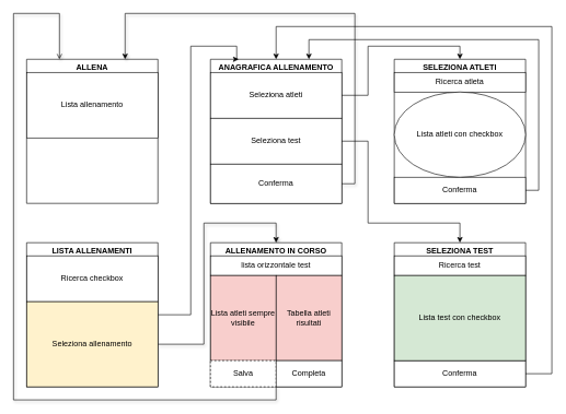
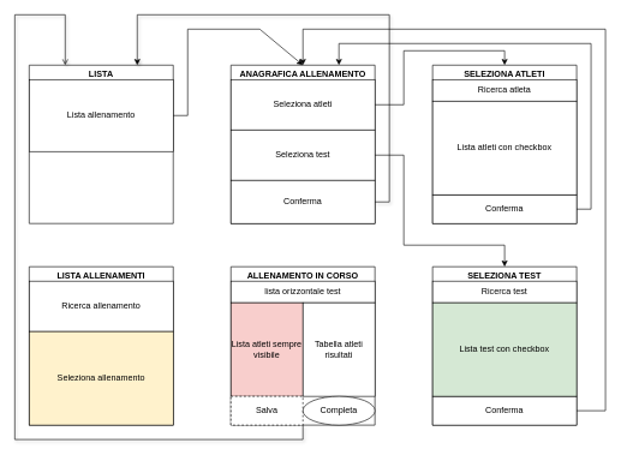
  <mxCell id="0" />
  <mxCell id="1" parent="0" />
- <mxCell id="2" style="edgeStyle=orthogonalEdgeStyle;rounded=0;sketch=0;orthogonalLoop=1;jettySize=auto;html=1;exitX=1;exitY=0.5;exitDx=0;exitDy=0;entryX=0.5;entryY=0;entryDx=0;entryDy=0;shadow=1;" parent="1" source="33" target="24" edge="1"><mxGeometry relative="1" as="geometry"><Array as="points"><mxPoint x="310" y="525" /><mxPoint x="310" y="340" /><mxPoint x="420" y="340" /></Array></mxGeometry></mxCell>
- <mxCell id="3" value="ALLENA" style="swimlane;" parent="1" vertex="1"><mxGeometry x="40" y="90" width="200" height="220" as="geometry" /></mxCell>
+ <mxCell id="3" value="LISTA" style="swimlane;" parent="1" vertex="1"><mxGeometry x="40" y="90" width="200" height="220" as="geometry" /></mxCell>
  <mxCell id="4" value="Lista allenamento" style="rounded=0;whiteSpace=wrap;html=1;" parent="3" vertex="1"><mxGeometry y="20" width="200" height="100" as="geometry" /></mxCell>
  <mxCell id="5" value="ANAGRAFICA ALLENAMENTO" style="swimlane;" parent="1" vertex="1"><mxGeometry x="320" y="90" width="200" height="220" as="geometry" /></mxCell>
  <mxCell id="6" value="Seleziona atleti" style="rounded=0;whiteSpace=wrap;html=1;" parent="5" vertex="1"><mxGeometry y="20" width="200" height="70" as="geometry" /></mxCell>
  <mxCell id="7" value="Seleziona test" style="rounded=0;whiteSpace=wrap;html=1;" parent="5" vertex="1"><mxGeometry y="90" width="200" height="70" as="geometry" /></mxCell>
  <mxCell id="8" value="Conferma" style="rounded=0;whiteSpace=wrap;html=1;" parent="5" vertex="1"><mxGeometry y="160" width="200" height="60" as="geometry" /></mxCell>
+ <mxCell id="9" value="" style="endArrow=classic;html=1;exitX=1;exitY=0.5;exitDx=0;exitDy=0;entryX=0.5;entryY=0;entryDx=0;entryDy=0;rounded=0;sketch=0;shadow=0;" parent="1" source="4" target="5" edge="1"><mxGeometry width="50" height="50" relative="1" as="geometry"><mxPoint x="350" y="310" as="sourcePoint" /><mxPoint x="400" y="260" as="targetPoint" /><Array as="points"><mxPoint x="260" y="160" /><mxPoint x="260" y="40" /><mxPoint x="360" y="40" /></Array></mxGeometry></mxCell>
  <mxCell id="10" value="SELEZIONA ATLETI" style="swimlane;" parent="1" vertex="1"><mxGeometry x="600" y="90" width="200" height="220" as="geometry" /></mxCell>
  <mxCell id="11" value="Ricerca atleta" style="rounded=0;whiteSpace=wrap;html=1;" parent="10" vertex="1"><mxGeometry y="20" width="200" height="30" as="geometry" /></mxCell>
  <mxCell id="12" value="Conferma" style="rounded=0;whiteSpace=wrap;html=1;" parent="10" vertex="1"><mxGeometry y="180" width="200" height="40" as="geometry" /></mxCell>
- <mxCell id="13" value="Lista atleti con checkbox" style="ellipse;whiteSpace=wrap;html=1;" parent="10" vertex="1"><mxGeometry y="50" width="200" height="130" as="geometry" /></mxCell>
+ <mxCell id="13" value="Lista atleti con checkbox" style="rounded=0;whiteSpace=wrap;html=1;" parent="10" vertex="1"><mxGeometry y="50" width="200" height="130" as="geometry" /></mxCell>
  <mxCell id="14" style="edgeStyle=orthogonalEdgeStyle;rounded=0;sketch=0;orthogonalLoop=1;jettySize=auto;html=1;exitX=1;exitY=0.5;exitDx=0;exitDy=0;entryX=0.5;entryY=0;entryDx=0;entryDy=0;shadow=0;" parent="1" source="6" target="10" edge="1"><mxGeometry relative="1" as="geometry" /></mxCell>
  <mxCell id="15" style="edgeStyle=orthogonalEdgeStyle;rounded=0;sketch=0;orthogonalLoop=1;jettySize=auto;html=1;exitX=1;exitY=0.5;exitDx=0;exitDy=0;entryX=0.75;entryY=0;entryDx=0;entryDy=0;shadow=0;" parent="1" source="12" target="5" edge="1"><mxGeometry relative="1" as="geometry"><Array as="points"><mxPoint x="820" y="290" /><mxPoint x="820" y="60" /><mxPoint x="470" y="60" /></Array></mxGeometry></mxCell>
  <mxCell id="16" value="SELEZIONA TEST" style="swimlane;" parent="1" vertex="1"><mxGeometry x="600" y="370" width="200" height="220" as="geometry" /></mxCell>
  <mxCell id="17" value="Ricerca test" style="rounded=0;whiteSpace=wrap;html=1;" parent="16" vertex="1"><mxGeometry y="20" width="200" height="30" as="geometry" /></mxCell>
  <mxCell id="18" value="Conferma" style="rounded=0;whiteSpace=wrap;html=1;" parent="16" vertex="1"><mxGeometry y="180" width="200" height="40" as="geometry" /></mxCell>
  <mxCell id="19" value="Lista test con checkbox" style="rounded=0;whiteSpace=wrap;html=1;fillColor=#d5e8d4;" parent="16" vertex="1"><mxGeometry y="50" width="200" height="130" as="geometry" /></mxCell>
  <mxCell id="20" style="edgeStyle=orthogonalEdgeStyle;rounded=0;sketch=0;orthogonalLoop=1;jettySize=auto;html=1;exitX=1;exitY=0.5;exitDx=0;exitDy=0;shadow=0;" parent="1" source="7" target="16" edge="1"><mxGeometry relative="1" as="geometry"><Array as="points"><mxPoint x="560" y="215" /><mxPoint x="560" y="340" /><mxPoint x="700" y="340" /></Array></mxGeometry></mxCell>
  <mxCell id="21" style="edgeStyle=orthogonalEdgeStyle;rounded=0;sketch=0;orthogonalLoop=1;jettySize=auto;html=1;exitX=1;exitY=0.5;exitDx=0;exitDy=0;entryX=0.5;entryY=0;entryDx=0;entryDy=0;shadow=0;" parent="1" source="18" target="5" edge="1"><mxGeometry relative="1" as="geometry"><Array as="points"><mxPoint x="840" y="570" /><mxPoint x="840" y="40" /><mxPoint x="420" y="40" /></Array></mxGeometry></mxCell>
  <mxCell id="22" style="edgeStyle=orthogonalEdgeStyle;rounded=0;sketch=0;orthogonalLoop=1;jettySize=auto;html=1;exitX=1;exitY=0.5;exitDx=0;exitDy=0;entryX=0.75;entryY=0;entryDx=0;entryDy=0;shadow=1;" parent="1" source="8" target="3" edge="1"><mxGeometry relative="1" as="geometry"><Array as="points"><mxPoint x="540" y="280" /><mxPoint x="540" y="20" /><mxPoint x="190" y="20" /></Array></mxGeometry></mxCell>
  <mxCell id="23" style="edgeStyle=orthogonalEdgeStyle;rounded=0;sketch=0;orthogonalLoop=1;jettySize=auto;html=1;exitX=0.5;exitY=1;exitDx=0;exitDy=0;entryX=0.25;entryY=0;entryDx=0;entryDy=0;shadow=1;endArrow=open;" parent="1" source="24" target="3" edge="1"><mxGeometry relative="1" as="geometry"><Array as="points"><mxPoint x="420" y="610" /><mxPoint x="20" y="610" /><mxPoint x="20" y="20" /><mxPoint x="90" y="20" /></Array></mxGeometry></mxCell>
  <mxCell id="24" value="ALLENAMENTO IN CORSO" style="swimlane;" parent="1" vertex="1"><mxGeometry x="320" y="370" width="200" height="220" as="geometry" /></mxCell>
  <mxCell id="25" value="lista orizzontale test" style="rounded=0;whiteSpace=wrap;html=1;" parent="24" vertex="1"><mxGeometry y="20" width="200" height="30" as="geometry" /></mxCell>
  <mxCell id="26" value="Lista atleti sempre visibile" style="rounded=0;whiteSpace=wrap;html=1;fillColor=#f8cecc;" parent="24" vertex="1"><mxGeometry y="50" width="100" height="130" as="geometry" /></mxCell>
- <mxCell id="27" value="Tabella atleti risultati" style="rounded=0;whiteSpace=wrap;html=1;fillColor=#f8cecc;" parent="24" vertex="1"><mxGeometry x="100" y="50" width="100" height="130" as="geometry" /></mxCell>
+ <mxCell id="27" value="Tabella atleti risultati" style="rounded=0;whiteSpace=wrap;html=1;" parent="24" vertex="1"><mxGeometry x="100" y="50" width="100" height="130" as="geometry" /></mxCell>
  <mxCell id="28" value="Salva" style="rounded=0;whiteSpace=wrap;html=1;dashed=1;" parent="24" vertex="1"><mxGeometry y="180" width="100" height="40" as="geometry" /></mxCell>
- <mxCell id="29" value="Completa" style="rounded=0;whiteSpace=wrap;html=1;" parent="24" vertex="1"><mxGeometry x="100" y="180" width="100" height="40" as="geometry" /></mxCell>
- <mxCell id="30" style="edgeStyle=orthogonalEdgeStyle;rounded=0;orthogonalLoop=1;jettySize=auto;html=1;exitX=1;exitY=0.5;exitDx=0;exitDy=0;entryX=0.215;entryY=0;entryDx=0;entryDy=0;entryPerimeter=0;" edge="1" parent="1" source="31" target="5"><mxGeometry relative="1" as="geometry"><Array as="points"><mxPoint x="290" y="480" /><mxPoint x="290" y="70" /><mxPoint x="360" y="70" /><mxPoint x="360" y="90" /></Array></mxGeometry></mxCell>
+ <mxCell id="29" value="Completa" style="ellipse;whiteSpace=wrap;html=1;" parent="24" vertex="1"><mxGeometry x="100" y="180" width="100" height="40" as="geometry" /></mxCell>
  <mxCell id="31" value="LISTA ALLENAMENTI" style="swimlane;" parent="1" vertex="1"><mxGeometry x="40" y="370" width="200" height="220" as="geometry" /></mxCell>
- <mxCell id="32" value="Ricerca checkbox" style="rounded=0;whiteSpace=wrap;html=1;" parent="31" vertex="1"><mxGeometry y="20" width="200" height="70" as="geometry" /></mxCell>
+ <mxCell id="32" value="Ricerca allenamento" style="rounded=0;whiteSpace=wrap;html=1;" parent="31" vertex="1"><mxGeometry y="20" width="200" height="70" as="geometry" /></mxCell>
  <mxCell id="33" value="Seleziona allenamento" style="rounded=0;whiteSpace=wrap;html=1;fillColor=#fff2cc;" parent="31" vertex="1"><mxGeometry y="90" width="200" height="130" as="geometry" /></mxCell>
